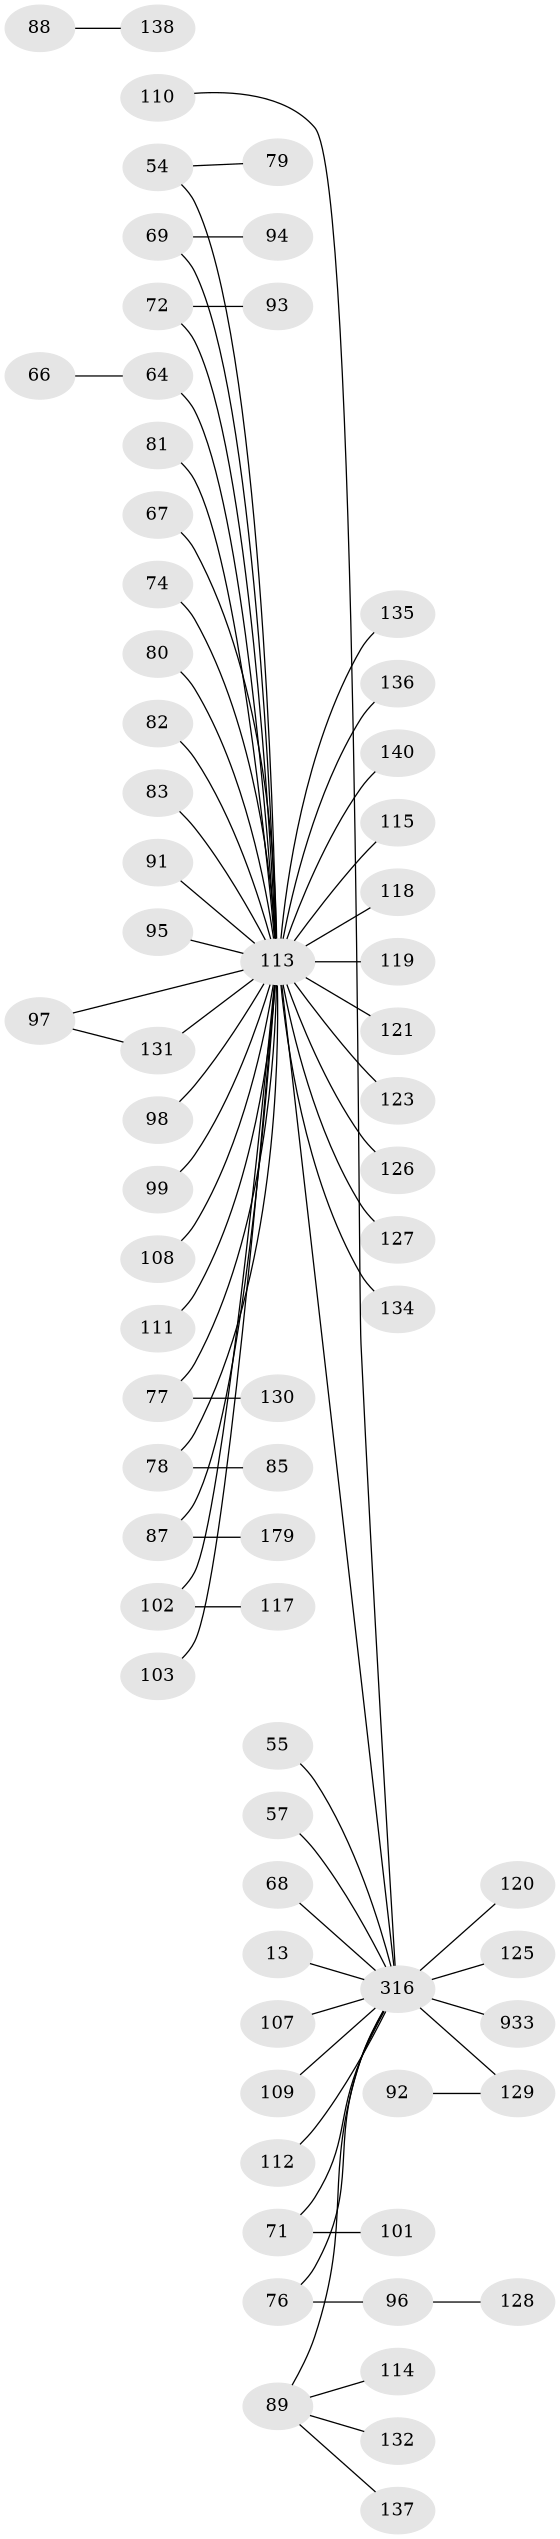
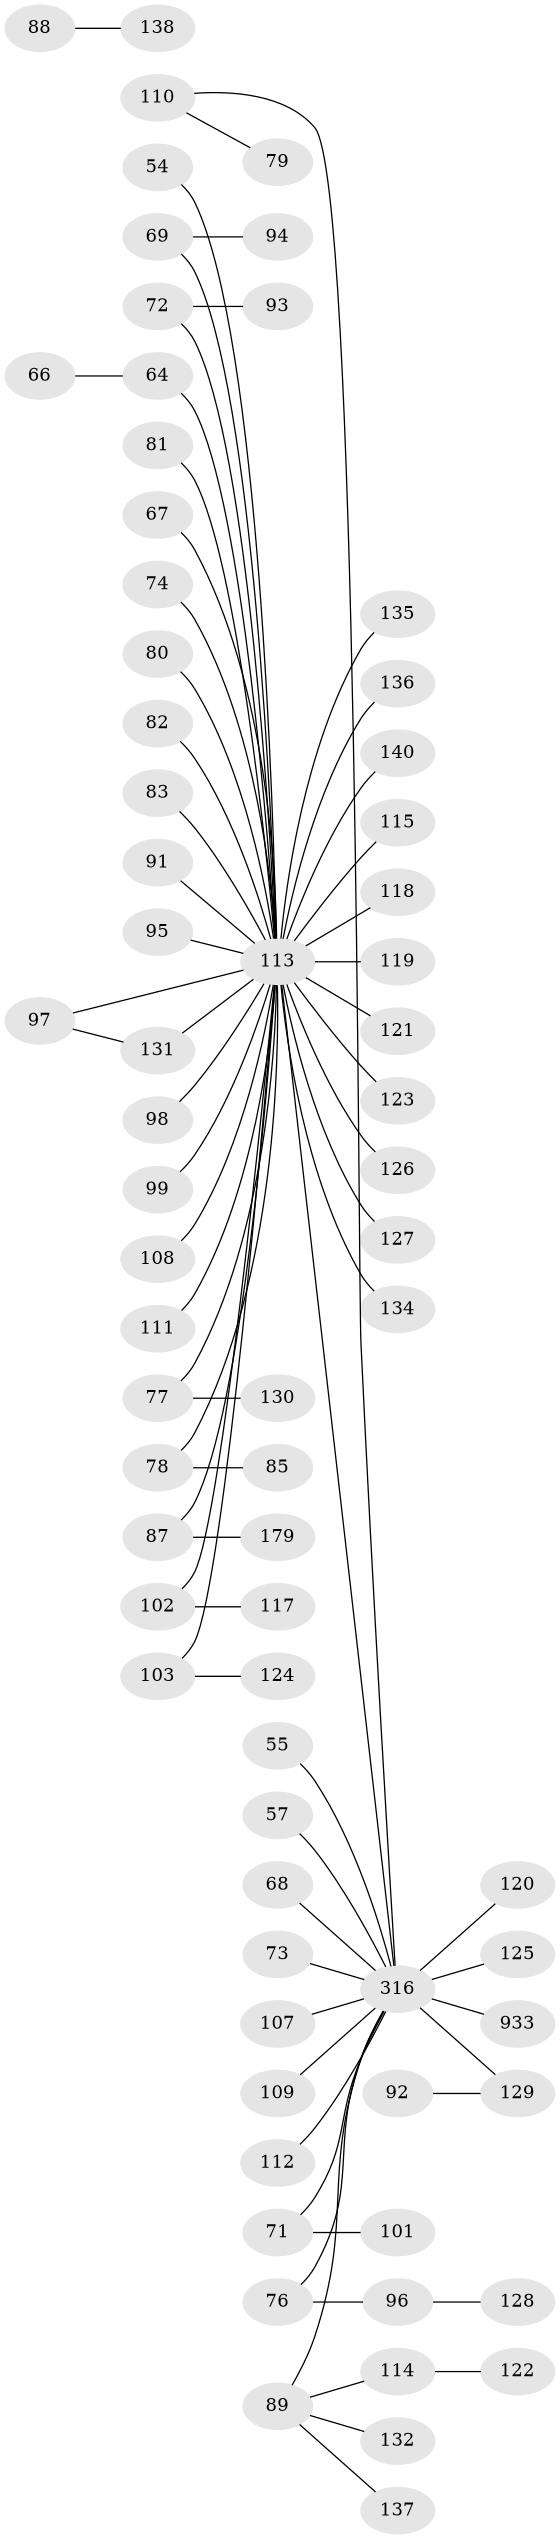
  graph {
    rankdir=LR
    node [color=gray90 style=filled]
    54
    79
    113 [super="+75+106"]
    n4 [label=316 super="+45+104+50+51"]
    115
    118
    119
    121
    123
    126
    127
    134
    135
    136
    140
    129 [super="+90"]
    120
    125
    n19 [label=933]
    55
    57
    64
    81 [super="+15"]
    66
    67
    68
    69
    94
    71
    101
    72 [super="+63+70"]
    93
-   73 [label=13]
+   73
    74
    76
    96
    128
    77
    130
    78
    85
    80
    82
    83
    87
    n46 [label=179]
    88
    138
    89 [super="+65+84"]
    114 [super="+105"]
    132
    137
+   122
    91
    92
    95
    97 [super="+24"]
    131
    98
    99 [super="+33+44"]
    102
    117
    103
+   124
    107
    108
    109
    110
    111
    112
-   54 -- 79
+   110 -- 79
    54 -- 113
    113 -- n4
    113 -- 115
    113 -- 118
    113 -- 119
    113 -- 121
    113 -- 123
    113 -- 126
    113 -- 127
    113 -- 134
    113 -- 135
    113 -- 136
    113 -- 140
    n4 -- 129
    n4 -- 120
    n4 -- 125
    n4 -- n19
    55 -- n4
    57 -- n4
    64 -- 113
    81 -- 113
    66 -- 64
    67 -- 113
    68 -- n4
    69 -- 113
    69 -- 94
    71 -- n4
    71 -- 101
    72 -- 113
    72 -- 93
    73 -- n4
    74 -- 113
    76 -- n4
    76 -- 96
    96 -- 128
    77 -- 113
    77 -- 130
    78 -- 113
    78 -- 85
    80 -- 113
    82 -- 113
    83 -- 113
    87 -- 113
    87 -- n46
    88 -- 138
    89 -- n4
    89 -- 114
    89 -- 132
    89 -- 137
+   114 -- 122
    91 -- 113
    92 -- 129
    95 -- 113
    97 -- 113
    97 -- 131
    131 -- 113
    98 -- 113
    99 -- 113
    102 -- 113
    102 -- 117
    103 -- 113
+   103 -- 124
    107 -- n4
    108 -- 113
    109 -- n4
    110 -- n4
    111 -- 113
    112 -- n4
  }
